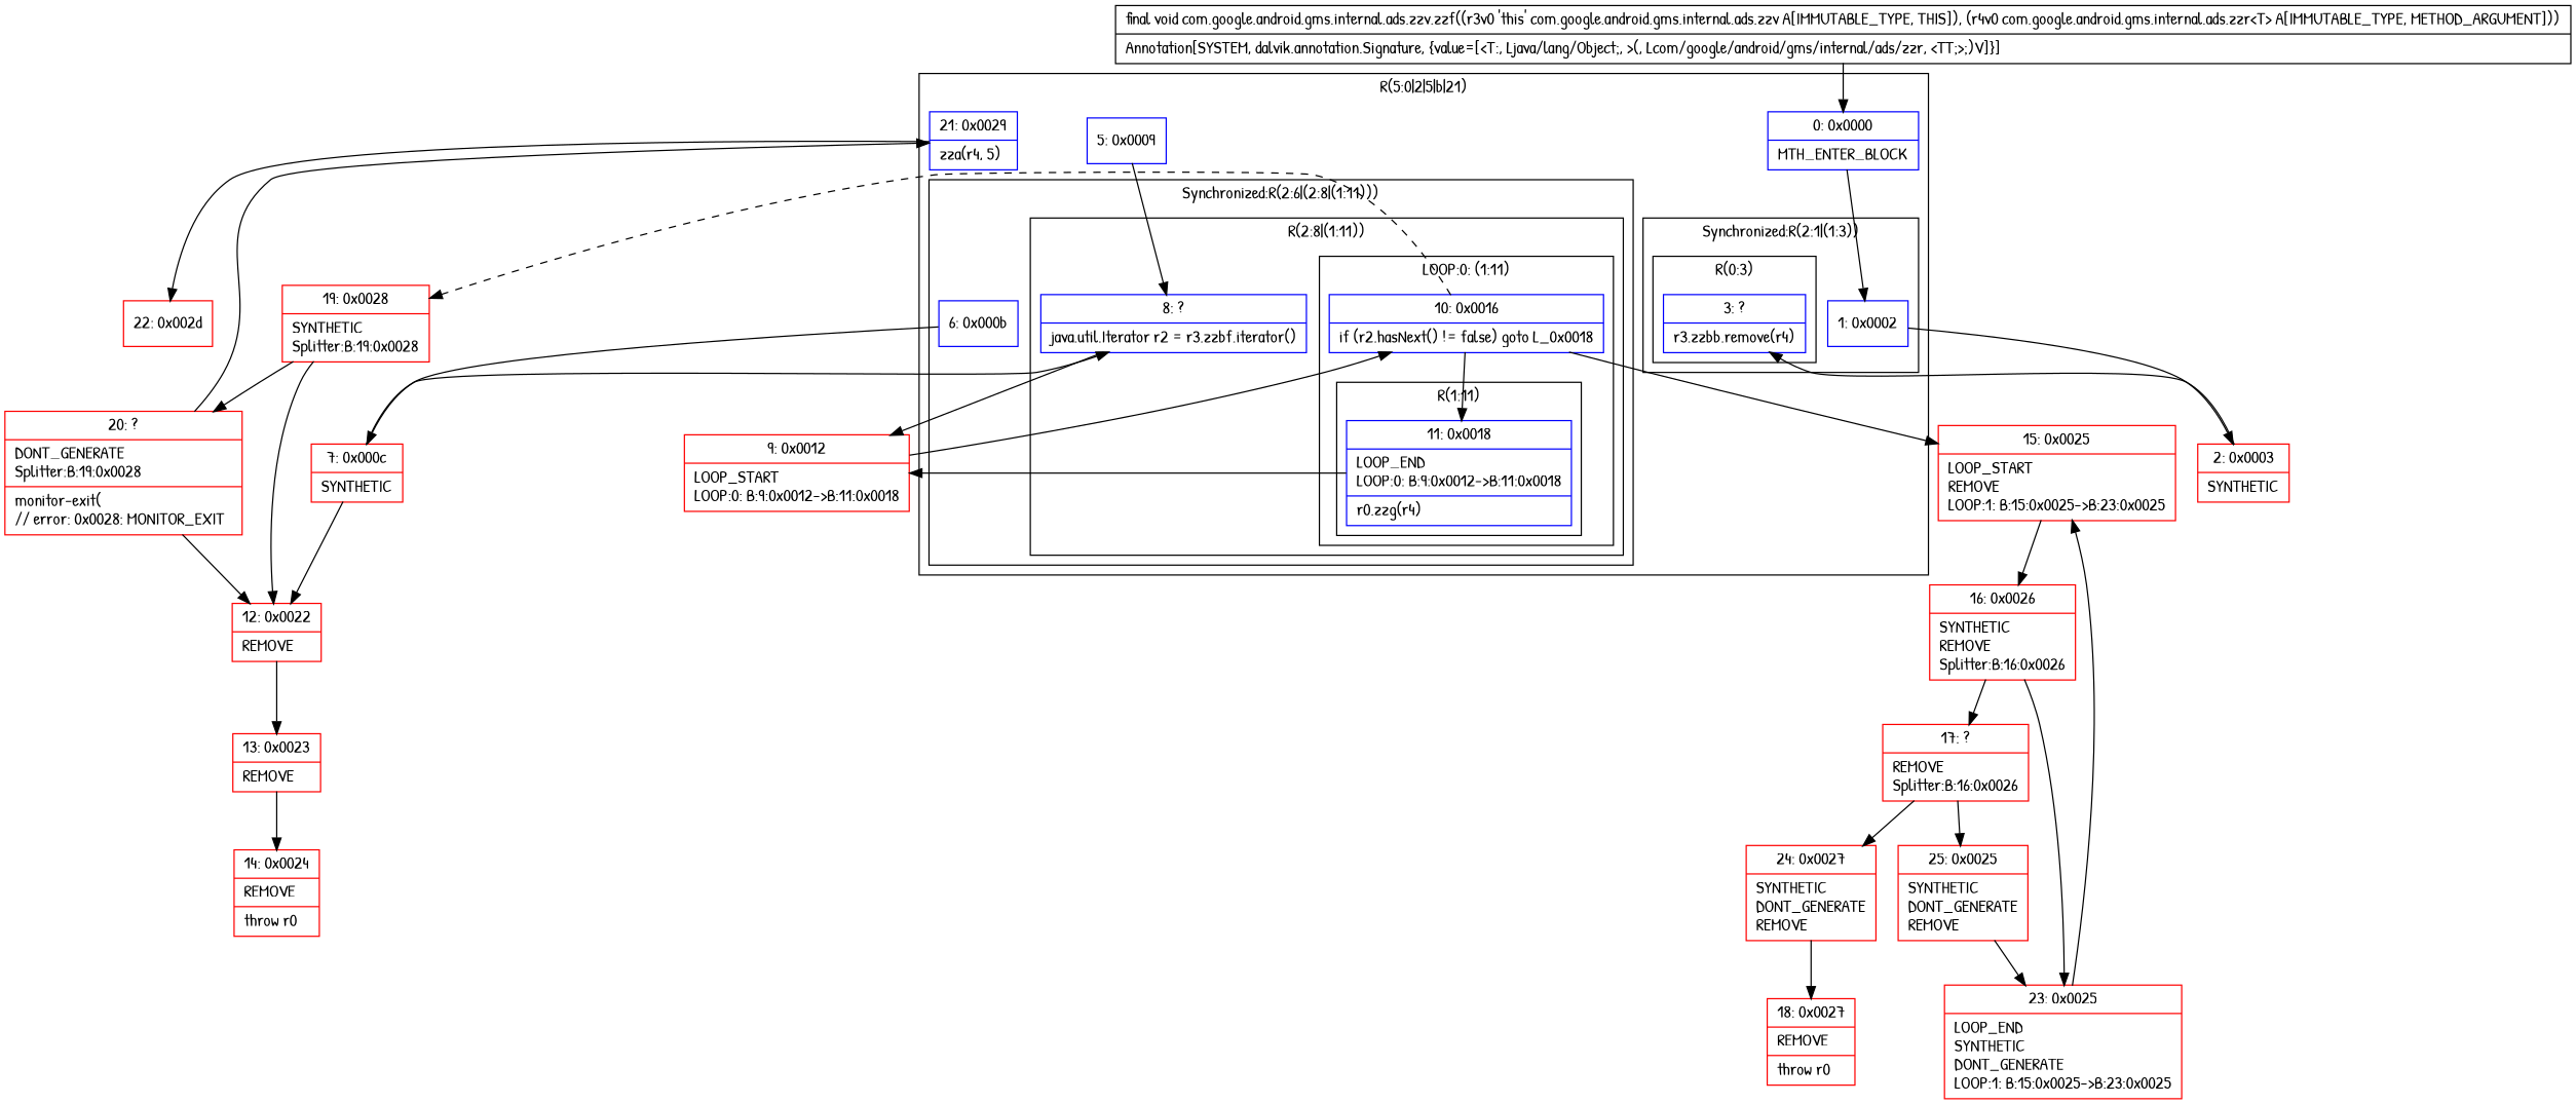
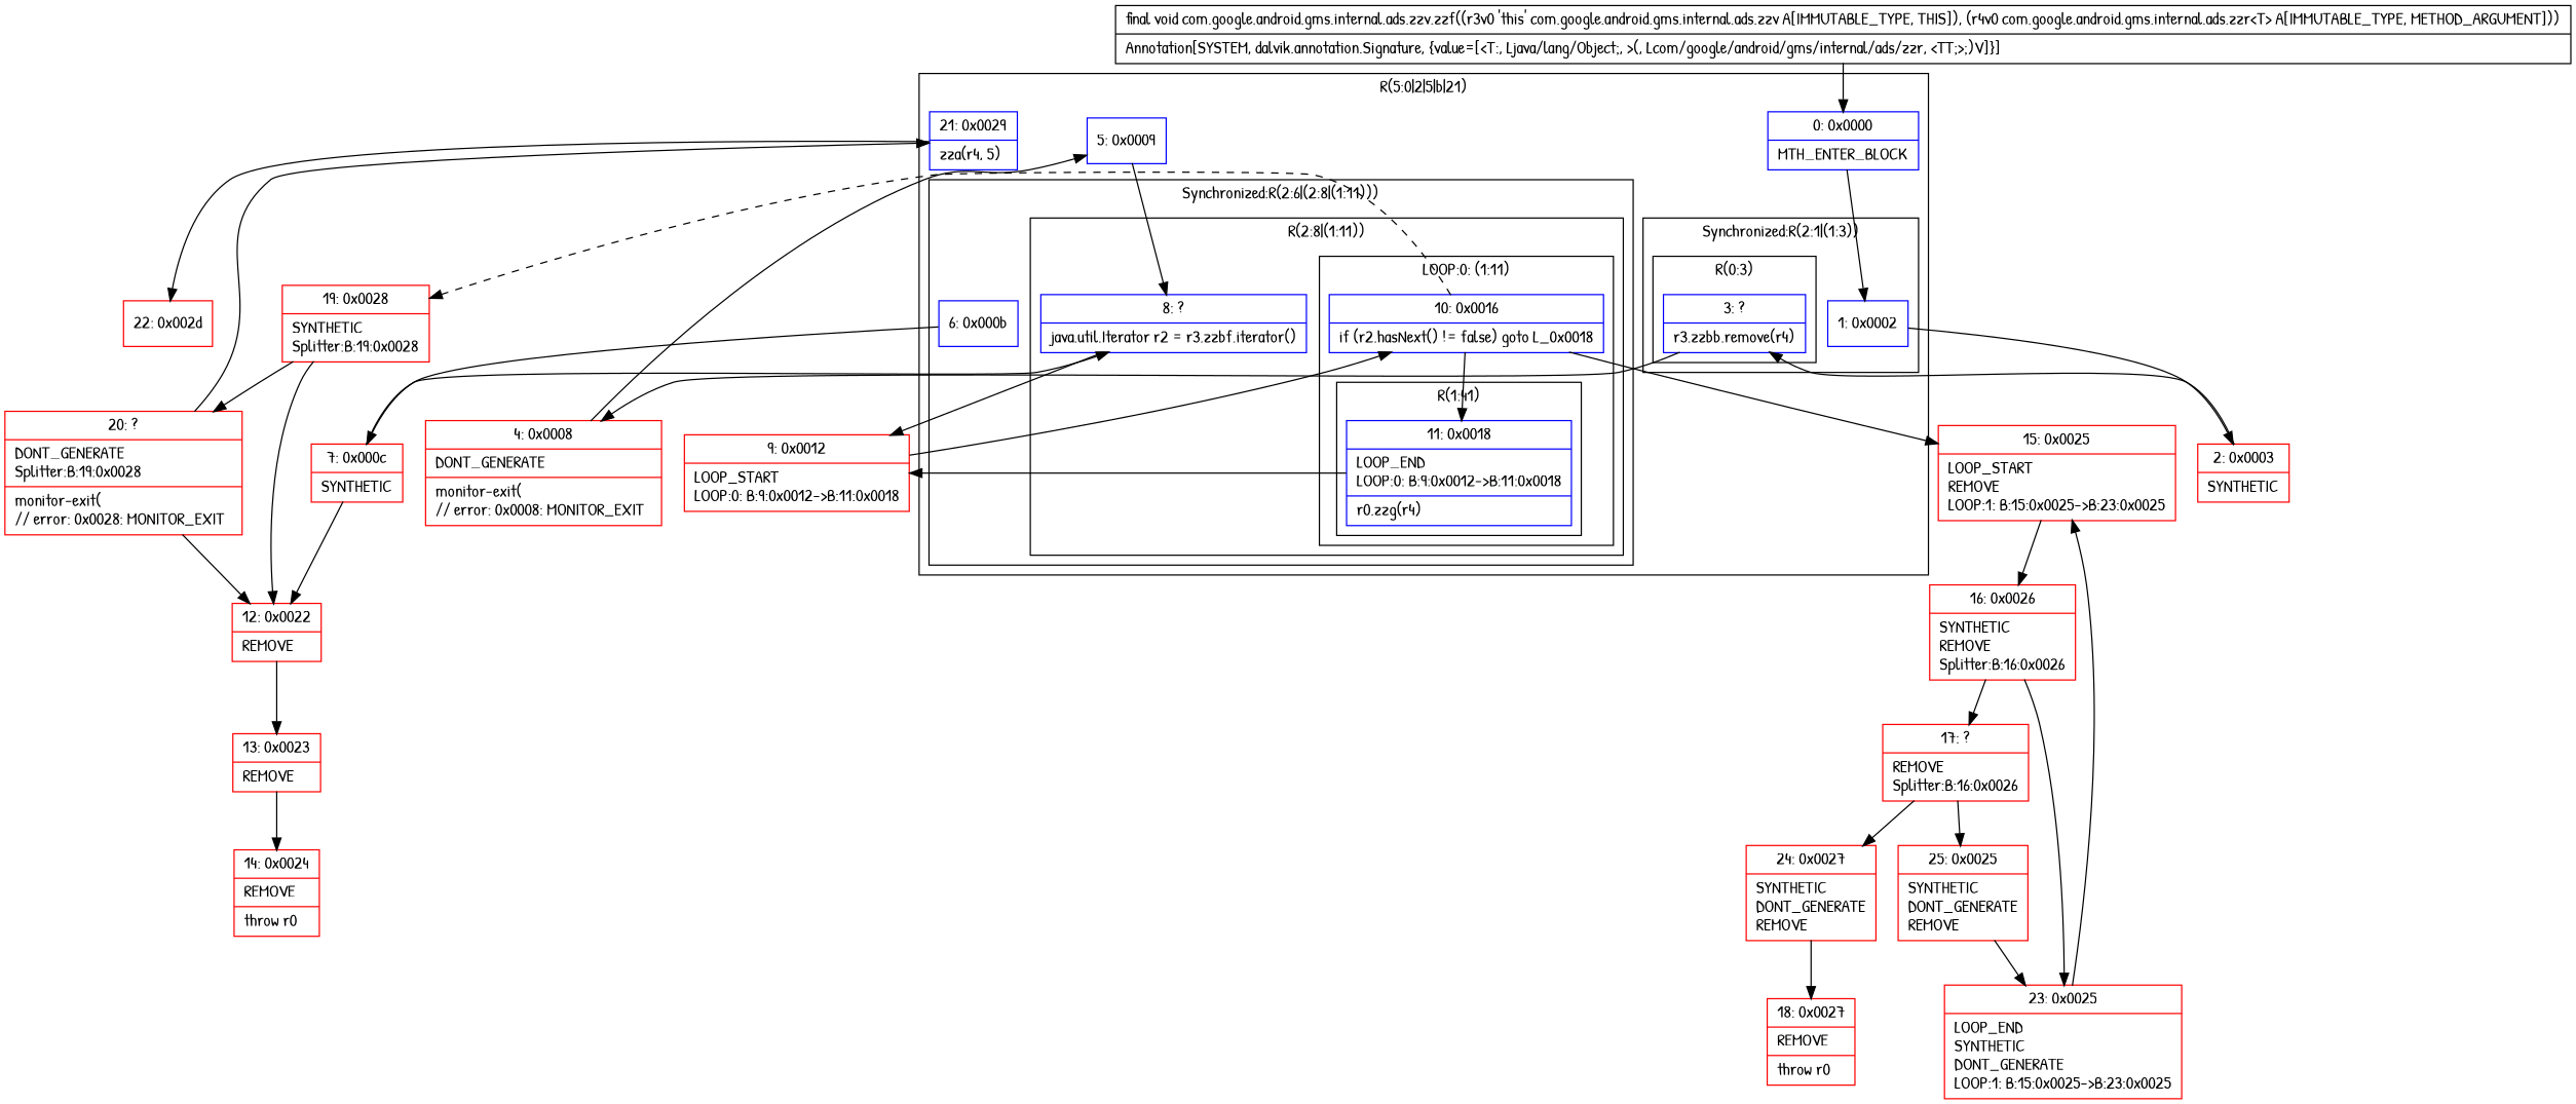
  digraph {
    fontname="Patrick Hand"
    node [color=red fontname="Patrick Hand" shape=record]
    edge [fontname="Patrick Hand"]
    n1 [color=blue label="{3\:\ ?|r3.zzbb.remove(r4)\l}"]
    n2 [color=blue label="{1\:\ 0x0002}"]
    n3 [color=blue label="{11\:\ 0x0018|LOOP_END\lLOOP:0: B:9:0x0012\-\>B:11:0x0018\l|r0.zzg(r4)\l}"]
    n4 [color=blue label="{10\:\ 0x0016|if (r2.hasNext() != false) goto L_0x0018\l}"]
    n5 [color=blue label="{8\:\ ?|java.util.Iterator r2 = r3.zzbf.iterator()\l}"]
    n6 [color=blue label="{6\:\ 0x000b}"]
    n7 [color=blue label="{0\:\ 0x0000|MTH_ENTER_BLOCK\l}"]
    n8 [color=blue label="{5\:\ 0x0009}"]
    n9 [color=blue label="{21\:\ 0x0029|zza(r4, 5)\l}"]
+   n10 [label="{4\:\ 0x0008|DONT_GENERATE\l|monitor\-exit(\l\/\/ error: 0x0008: MONITOR_EXIT  \l}"]
    n11 [label="{2\:\ 0x0003|SYNTHETIC\l}"]
    n12 [label="{9\:\ 0x0012|LOOP_START\lLOOP:0: B:9:0x0012\-\>B:11:0x0018\l}"]
    n13 [label="{19\:\ 0x0028|SYNTHETIC\lSplitter:B:19:0x0028\l}"]
    n14 [label="{15\:\ 0x0025|LOOP_START\lREMOVE\lLOOP:1: B:15:0x0025\-\>B:23:0x0025\l}"]
    n15 [label="{7\:\ 0x000c|SYNTHETIC\l}"]
    n16 [label="{22\:\ 0x002d}"]
    n17 [label="{12\:\ 0x0022|REMOVE\l}"]
    n18 [label="{20\:\ ?|DONT_GENERATE\lSplitter:B:19:0x0028\l|monitor\-exit(\l\/\/ error: 0x0028: MONITOR_EXIT  \l}"]
    n19 [label="{16\:\ 0x0026|SYNTHETIC\lREMOVE\lSplitter:B:16:0x0026\l}"]
    n20 [label="{13\:\ 0x0023|REMOVE\l}"]
    n21 [label="{14\:\ 0x0024|REMOVE\l|throw r0\l}"]
    n22 [label="{17\:\ ?|REMOVE\lSplitter:B:16:0x0026\l}"]
    n23 [label="{23\:\ 0x0025|LOOP_END\lSYNTHETIC\lDONT_GENERATE\lLOOP:1: B:15:0x0025\-\>B:23:0x0025\l}"]
    n24 [label="{24\:\ 0x0027|SYNTHETIC\lDONT_GENERATE\lREMOVE\l}"]
    n25 [label="{25\:\ 0x0025|SYNTHETIC\lDONT_GENERATE\lREMOVE\l}"]
    n26 [label="{18\:\ 0x0027|REMOVE\l|throw r0\l}"]
    n27 [label="{final void com.google.android.gms.internal.ads.zzv.zzf((r3v0 'this' com.google.android.gms.internal.ads.zzv A[IMMUTABLE_TYPE, THIS]), (r4v0 com.google.android.gms.internal.ads.zzr\<T\> A[IMMUTABLE_TYPE, METHOD_ARGUMENT]))  | Annotation[SYSTEM, dalvik.annotation.Signature, \{value=[\<T:, Ljava\/lang\/Object;, \>(, Lcom\/google\/android\/gms\/internal\/ads\/zzr, \<TT;\>;)V]\}]\l}" color=""]
    subgraph cluster_1 {
      label="R(5:0|2|5|b|21)"
      n7
      n8
      n9
      subgraph cluster_2 {
        label="Synchronized:R(2:1|(1:3))"
        n2
        subgraph cluster_3 {
          label="R(0:3)"
          n1
        }
      }
      subgraph cluster_4 {
        label="Synchronized:R(2:6|(2:8|(1:11)))"
        n6
        subgraph cluster_5 {
          label="R(2:8|(1:11))"
          n5
          subgraph cluster_6 {
            label="LOOP:0: (1:11)"
            n4
            subgraph cluster_7 {
-             label="R(1:11)"
+             label="R(1:41)"
              n3
            }
          }
        }
      }
    }
+   n1 -> n10
    n2 -> n11
    n3 -> n12
    n4 -> n3
    n4 -> n13 [style=dashed]
    n4 -> n14
    n5 -> n12
    n6 -> n15
    n7 -> n2
    n8 -> n5
    n9 -> n16
+   n10 -> n8
    n11 -> n1
    n12 -> n4
    n13 -> n17
    n13 -> n18
    n14 -> n19
    n15 -> n5
    n15 -> n17
    n17 -> n20
    n18 -> n9
    n18 -> n17
    n19 -> n22
    n19 -> n23
    n20 -> n21
    n22 -> n24
    n22 -> n25
    n23 -> n14
    n24 -> n26
    n25 -> n23
    n27 -> n7
  }
